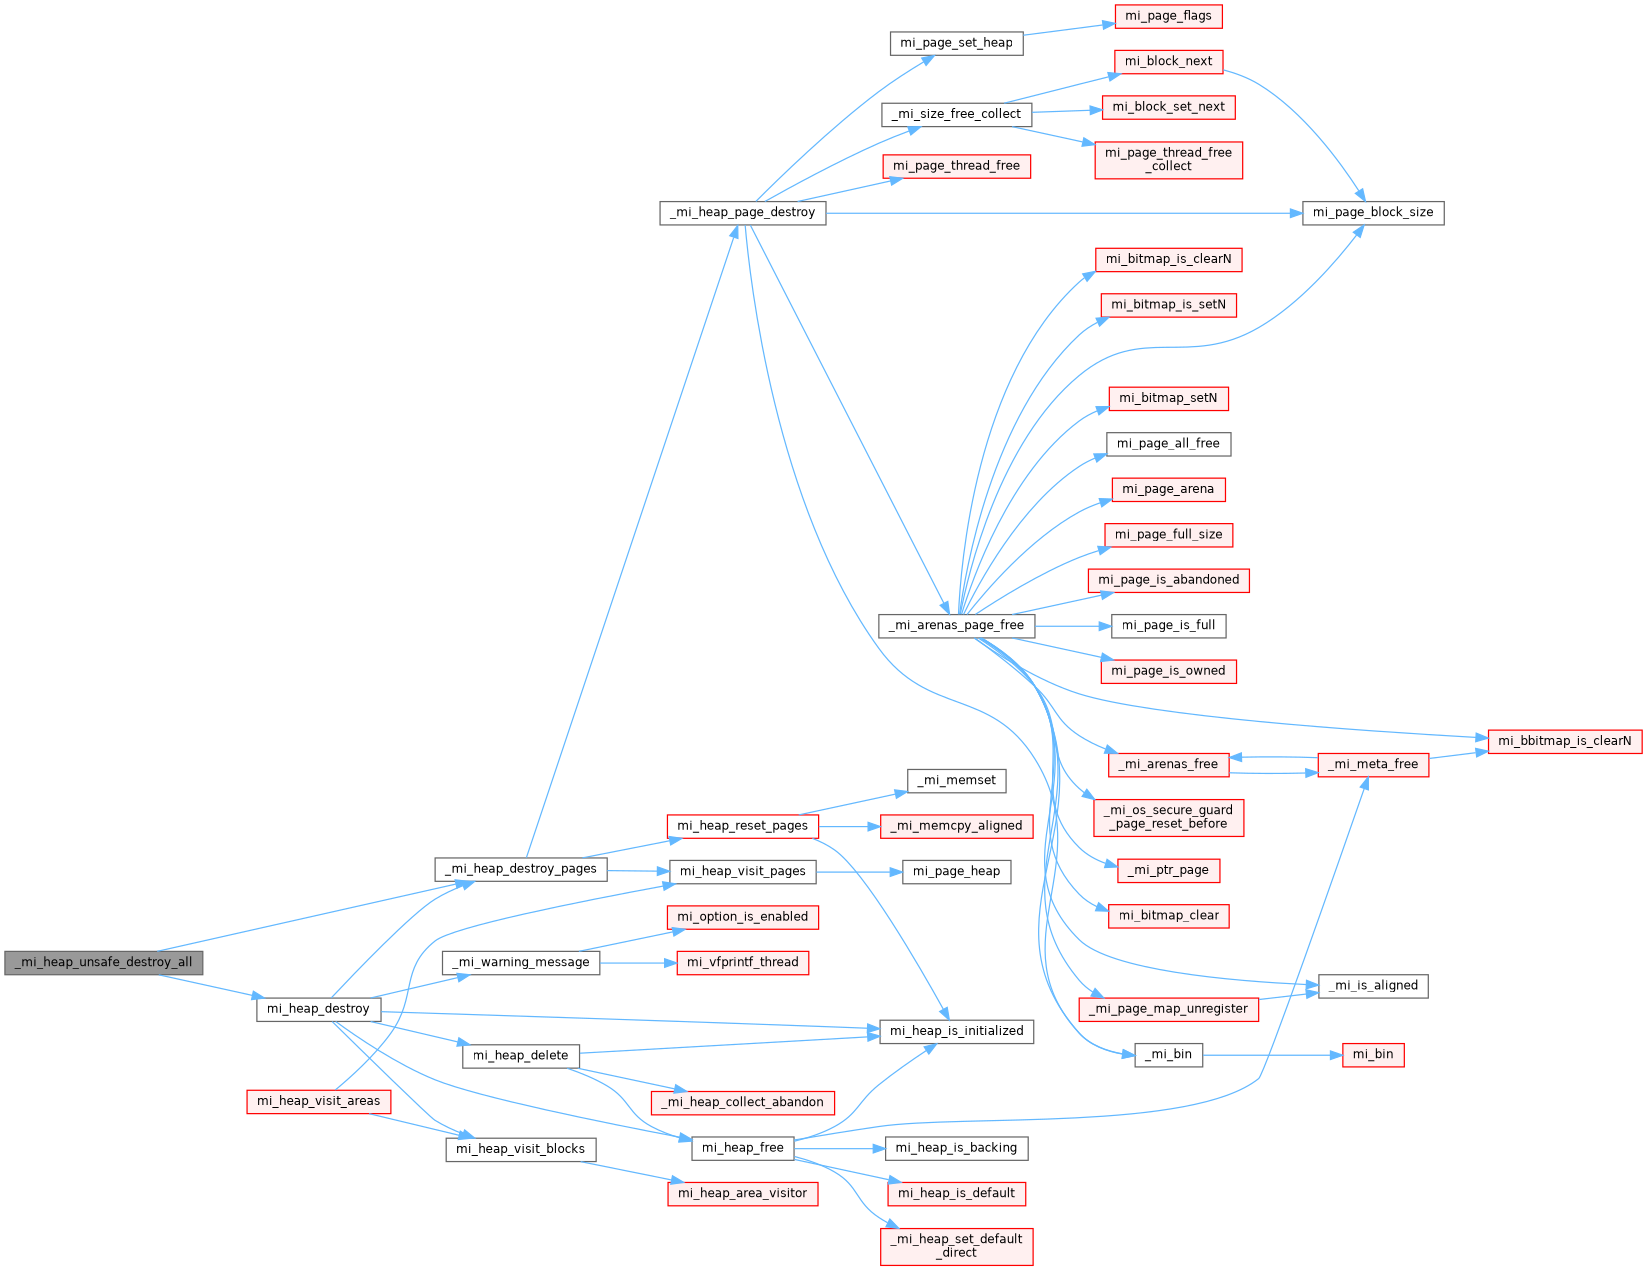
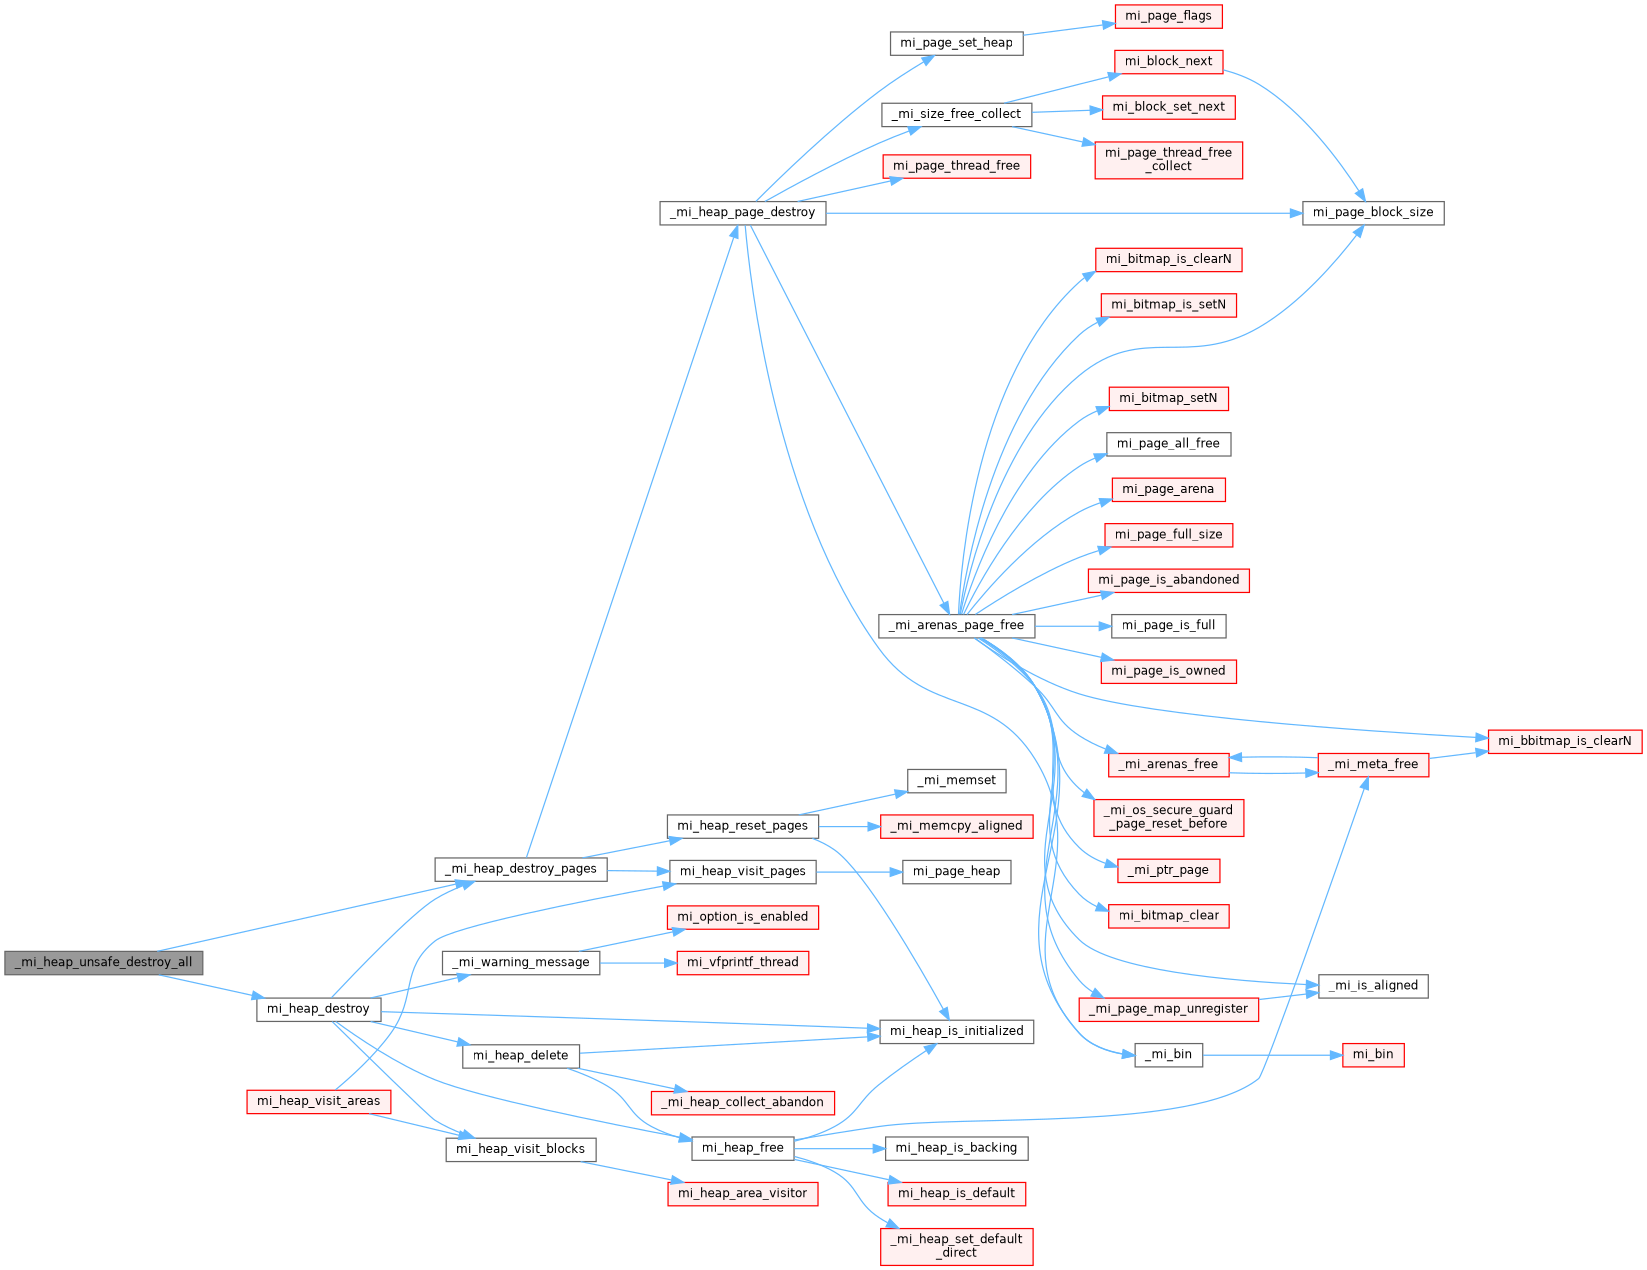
  digraph {
    rankdir=LR
    node [color=red fillcolor="#FFF0F0" fontname=Helvetica fontsize=10 shape=box style=filled]
    edge [color=steelblue1 fontname=Helvetica fontsize=10 labelfontname=Helvetica labelfontsize=10 style=solid]
    n1 [color=gray40 fillcolor=grey60 fontcolor=black height=0.2 label=_mi_heap_unsafe_destroy_all width=0.4]
    n2 [color=grey40 fillcolor=white height=0.2 label=_mi_heap_destroy_pages width=0.4]
    n3 [color=grey40 fillcolor=white height=0.2 label=mi_heap_destroy width=0.4]
    n4 [color=grey40 fillcolor=white height=0.2 label=_mi_heap_page_destroy width=0.4]
-   n5 [fillcolor=white height=0.2 label=mi_heap_reset_pages width=0.4]
+   n5 [color=grey40 fillcolor=white height=0.2 label=mi_heap_reset_pages width=0.4]
    n6 [color=grey40 fillcolor=white height=0.2 label=mi_heap_visit_pages width=0.4]
    n7 [color=grey40 fillcolor=white height=0.2 label=mi_heap_is_initialized width=0.4]
    n8 [color=grey40 fillcolor=white height=0.2 label=_mi_warning_message width=0.4]
    n9 [color=grey40 fillcolor=white height=0.2 label=mi_heap_delete width=0.4]
    n10 [color=grey40 fillcolor=white height=0.2 label=mi_heap_free width=0.4]
    n11 [color=grey40 fillcolor=white height=0.2 label=mi_heap_visit_blocks width=0.4]
    n12 [color=grey40 fillcolor=white height=0.2 label=_mi_arenas_page_free width=0.4]
    n13 [color=grey40 fillcolor=white height=0.2 label=_mi_bin width=0.4]
    n14 [color=grey40 fillcolor=white height=0.2 label=mi_page_block_size width=0.4]
    n15 [color=grey40 fillcolor=white height=0.2 label=_mi_size_free_collect width=0.4]
    n16 [color=grey40 fillcolor=white height=0.2 label=mi_page_set_heap width=0.4]
    n17 [height=0.2 label=mi_page_thread_free width=0.4]
    n18 [height=0.2 label=_mi_memcpy_aligned width=0.4]
    n19 [color=grey40 fillcolor=white height=0.2 label=_mi_memset width=0.4]
    n20 [color=grey40 fillcolor=white height=0.2 label=mi_page_heap width=0.4]
    n21 [height=0.2 label=_mi_arenas_free width=0.4]
    n22 [height=0.2 label=mi_bbitmap_is_clearN width=0.4]
    n23 [color=grey40 fillcolor=white height=0.2 label=_mi_is_aligned width=0.4]
    n24 [height=0.2 label="_mi_os_secure_guard\l_page_reset_before" width=0.4]
    n25 [height=0.2 label=_mi_page_map_unregister width=0.4]
    n26 [height=0.2 label=_mi_ptr_page width=0.4]
    n27 [height=0.2 label=mi_bitmap_clear width=0.4]
    n28 [height=0.2 label=mi_bitmap_is_clearN width=0.4]
    n29 [height=0.2 label=mi_bitmap_is_setN width=0.4]
    n30 [height=0.2 label=mi_bitmap_setN width=0.4]
    n31 [color=grey40 fillcolor=white height=0.2 label=mi_page_all_free width=0.4]
    n32 [height=0.2 label=mi_page_arena width=0.4]
    n33 [height=0.2 label=mi_page_full_size width=0.4]
    n34 [height=0.2 label=mi_page_is_abandoned width=0.4]
    n35 [color=grey40 fillcolor=white height=0.2 label=mi_page_is_full width=0.4]
    n36 [height=0.2 label=mi_page_is_owned width=0.4]
    n37 [height=0.2 label=mi_bin width=0.4]
    n38 [height=0.2 label=mi_block_next width=0.4]
    n39 [height=0.2 label=mi_block_set_next width=0.4]
    n40 [height=0.2 label="mi_page_thread_free\l_collect" width=0.4]
    n41 [height=0.2 label=mi_page_flags width=0.4]
    n42 [height=0.2 label=_mi_meta_free width=0.4]
    n43 [height=0.2 label=mi_option_is_enabled width=0.4]
    n44 [height=0.2 label=mi_vfprintf_thread width=0.4]
    n45 [height=0.2 label=_mi_heap_collect_abandon width=0.4]
    n46 [height=0.2 label="_mi_heap_set_default\l_direct" width=0.4]
    n47 [color=grey40 fillcolor=white height=0.2 label=mi_heap_is_backing width=0.4]
    n48 [height=0.2 label=mi_heap_is_default width=0.4]
    n49 [height=0.2 label=mi_heap_area_visitor width=0.4]
    n50 [height=0.2 label=mi_heap_visit_areas width=0.4]
    n1 -> n2
    n1 -> n3
    n2 -> n4
    n2 -> n5
    n2 -> n6
    n3 -> n2
    n3 -> n7
    n3 -> n8
    n3 -> n9
    n3 -> n10
    n3 -> n11
    n4 -> n12
    n4 -> n13
    n4 -> n14
    n4 -> n15
    n4 -> n16
    n4 -> n17
    n5 -> n7
    n5 -> n18
    n5 -> n19
    n6 -> n20
    n8 -> n43
    n8 -> n44
    n9 -> n7
    n9 -> n10
    n9 -> n45
    n10 -> n7
    n10 -> n42
    n10 -> n46
    n10 -> n47
    n10 -> n48
    n11 -> n49
    n12 -> n13
    n12 -> n14
    n12 -> n21
    n12 -> n22
    n12 -> n23
    n12 -> n24
    n12 -> n25
    n12 -> n26
    n12 -> n27
    n12 -> n28
    n12 -> n29
    n12 -> n30
    n12 -> n31
    n12 -> n32
    n12 -> n33
    n12 -> n34
    n12 -> n35
    n12 -> n36
    n13 -> n37
    n15 -> n38
    n15 -> n39
    n15 -> n40
    n16 -> n41
    n21 -> n42
    n25 -> n23
    n38 -> n14
    n42 -> n21
    n42 -> n22
    n50 -> n6
    n50 -> n11
  }
